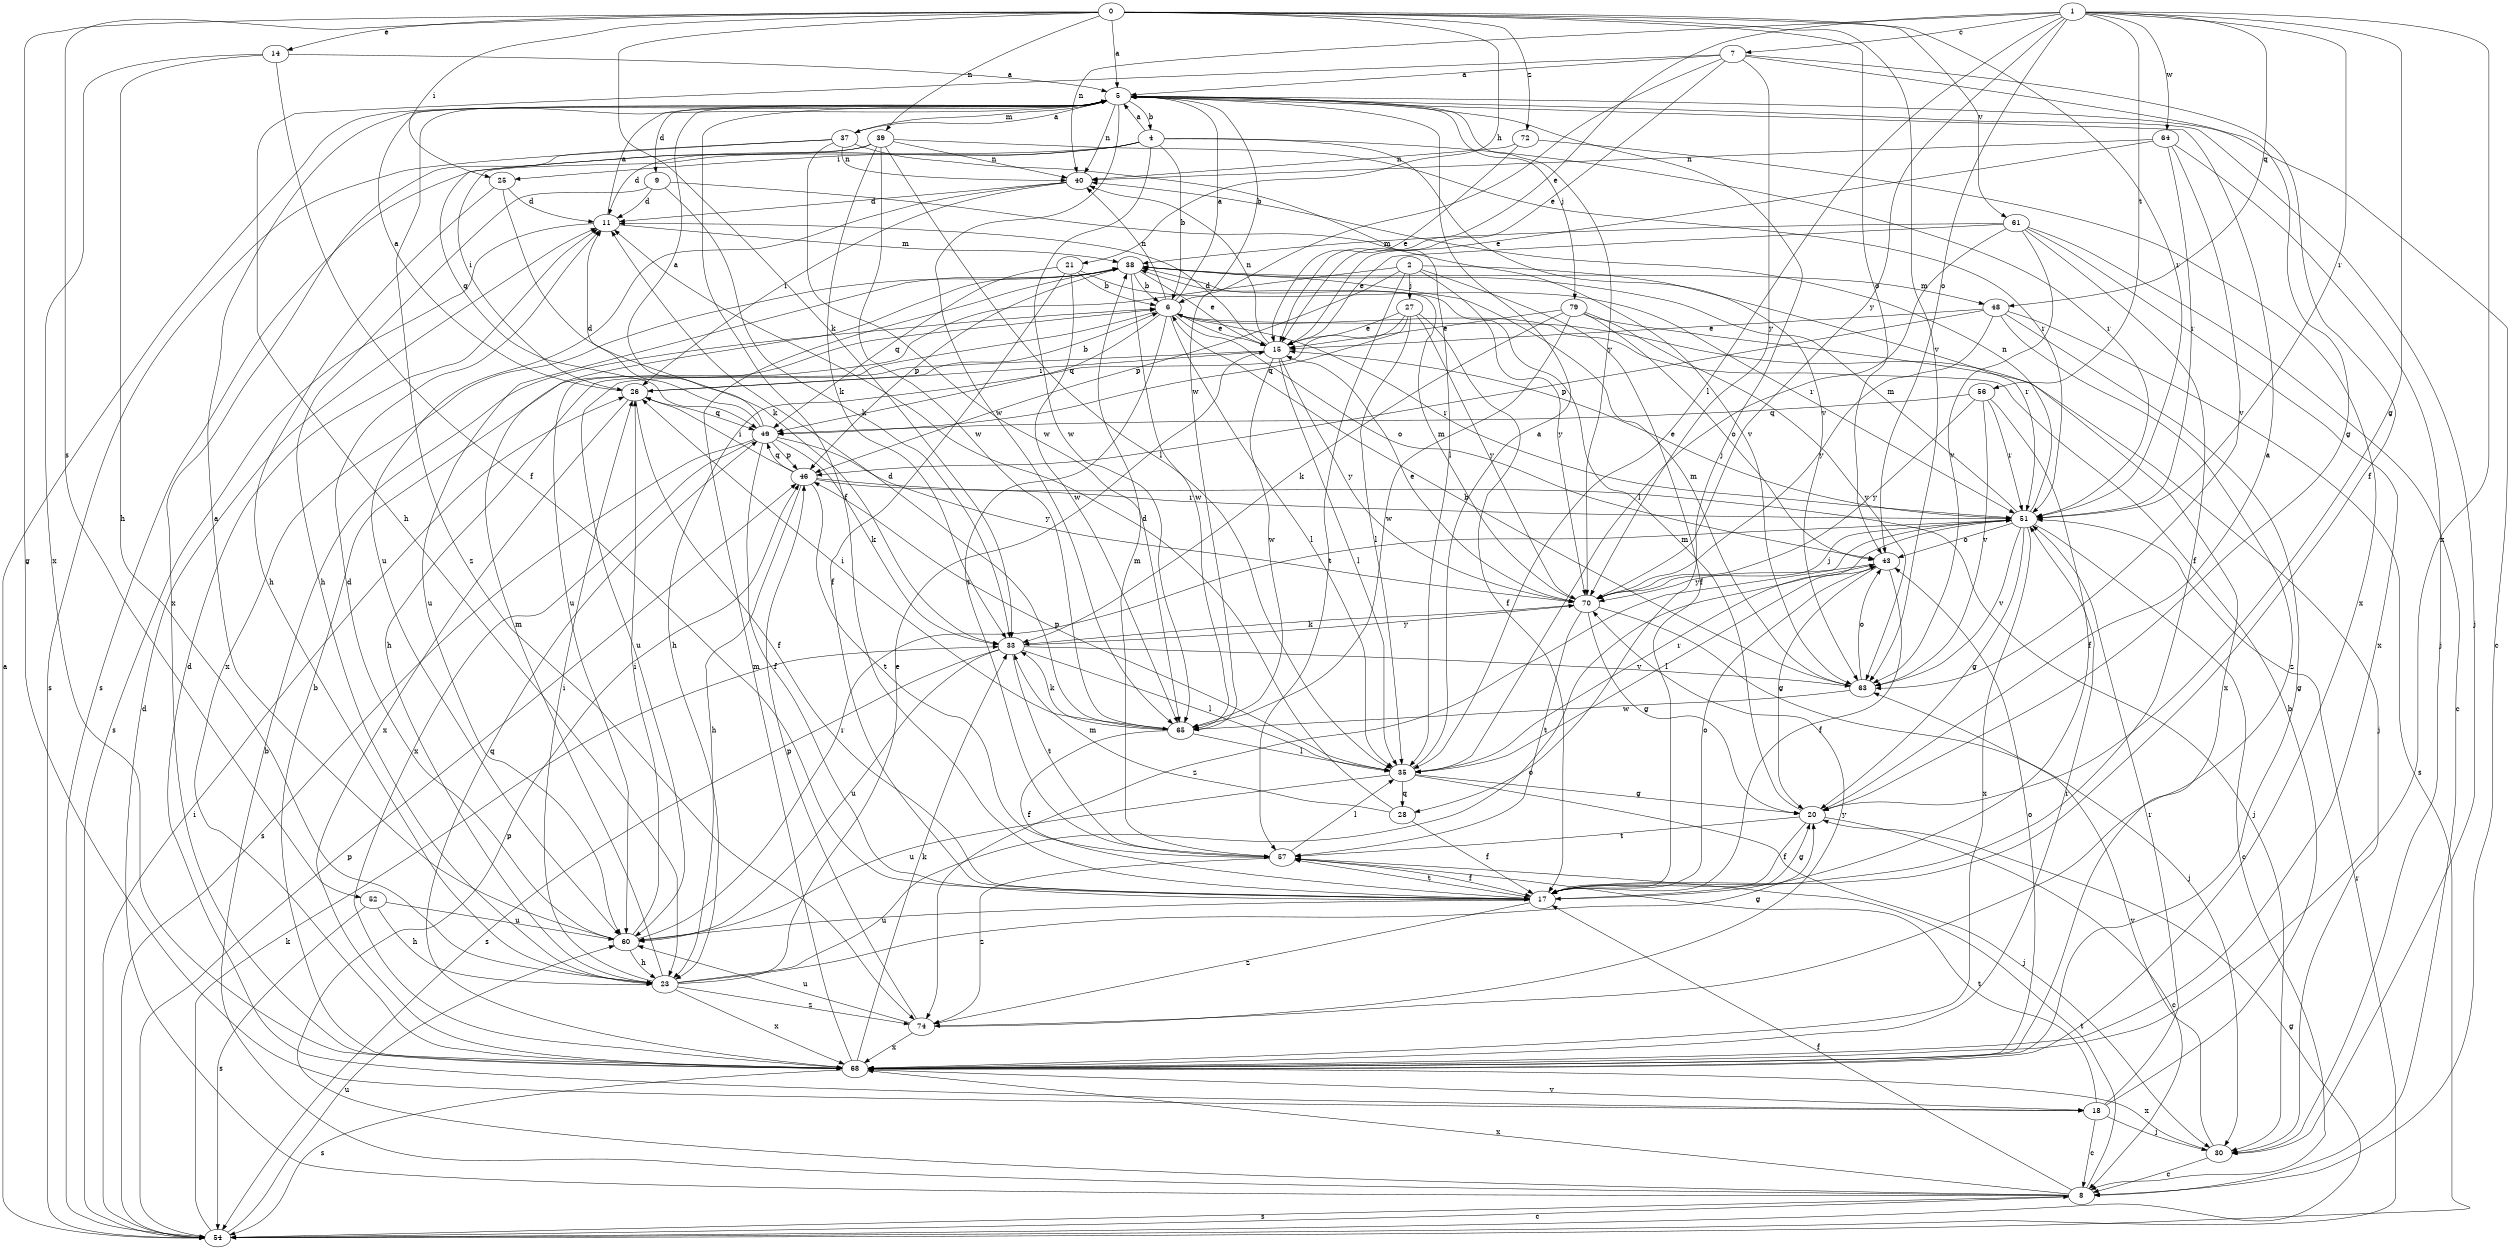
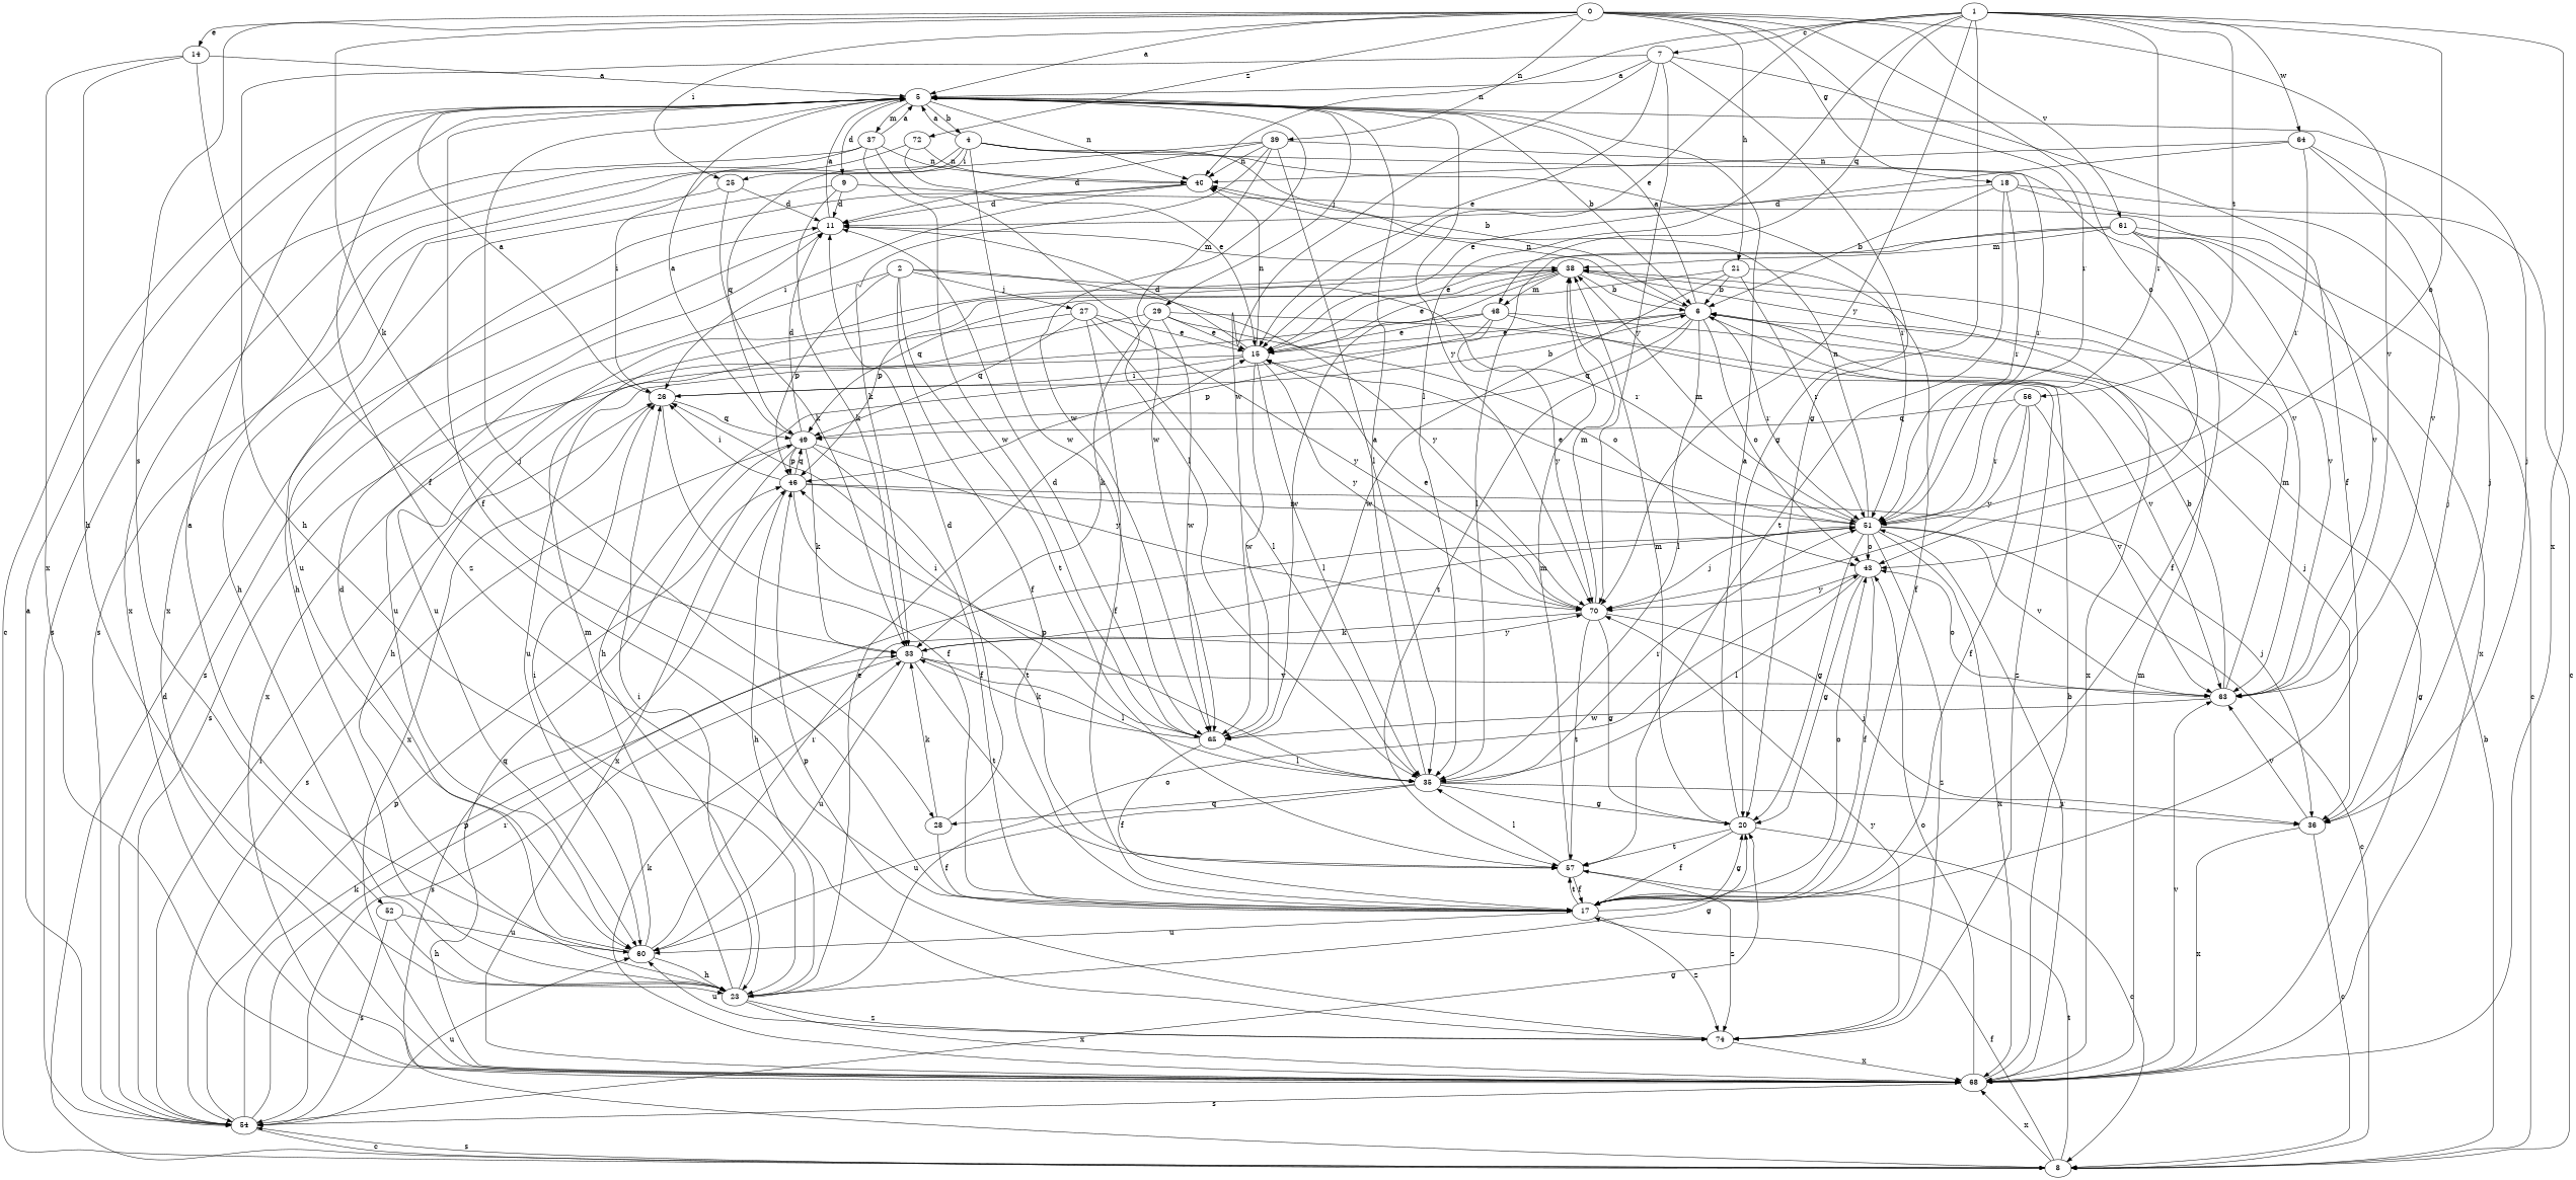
  strict digraph {
    n1 [label=5]
    0
    14
    18
    21
    25
    33
    39
    43
    51
    52
    61
    63
    72
    40
    70
    17
    4
    6
    8
    9
    28
-   29 [label=79]
-   30
+   29
+   30 [label=36]
    37
    65
    74
    68
    23
    57
    11
    49
    35
    60
    54
    20
    15
    38
    1
    7
    48
    56
    64
    26
    46
    2
    27
    n1 -> 40 [label=n]
    n1 -> 70 [label=y]
    n1 -> 17 [label=f]
    n1 -> 4 [label=b]
    n1 -> 6 [label=b]
    n1 -> 8 [label=c]
    n1 -> 9 [label=d]
    n1 -> 28 [label=j]
    n1 -> 29 [label=j]
    n1 -> 30 [label=j]
    n1 -> 37 [label=m]
    n1 -> 65 [label=w]
    n1 -> 74 [label=z]
    0 -> n1 [label=a]
    0 -> 14 [label=e]
    0 -> 18 [label=g]
    0 -> 21 [label=h]
    0 -> 25 [label=i]
    0 -> 33 [label=k]
    0 -> 39 [label=n]
    0 -> 43 [label=o]
    0 -> 51 [label=r]
    0 -> 52 [label=s]
    0 -> 61 [label=v]
    0 -> 63 [label=v]
    0 -> 72 [label=z]
    14 -> n1 [label=a]
    14 -> 17 [label=f]
    14 -> 68 [label=x]
    14 -> 23 [label=h]
    18 -> 51 [label=r]
    18 -> 6 [label=b]
    18 -> 8 [label=c]
    18 -> 30 [label=j]
    18 -> 57 [label=t]
    18 -> 11 [label=d]
    21 -> 51 [label=r]
    21 -> 17 [label=f]
    21 -> 6 [label=b]
    21 -> 65 [label=w]
    21 -> 49 [label=q]
    25 -> 33 [label=k]
    25 -> 23 [label=h]
    25 -> 11 [label=d]
    33 -> 63 [label=v]
    33 -> 70 [label=y]
    33 -> 57 [label=t]
    33 -> 35 [label=l]
    33 -> 60 [label=u]
    33 -> 54 [label=s]
    39 -> 33 [label=k]
    39 -> 51 [label=r]
    39 -> 40 [label=n]
    39 -> 65 [label=w]
    39 -> 11 [label=d]
    39 -> 49 [label=q]
    39 -> 35 [label=l]
    43 -> 70 [label=y]
    43 -> 17 [label=f]
    43 -> 35 [label=l]
    43 -> 20 [label=g]
    51 -> 43 [label=o]
    51 -> 63 [label=v]
    51 -> 40 [label=n]
    51 -> 70 [label=j]
    51 -> 8 [label=c]
    51 -> 74 [label=z]
    51 -> 68 [label=x]
    51 -> 20 [label=g]
    51 -> 15 [label=e]
    51 -> 38 [label=m]
    52 -> 23 [label=h]
    52 -> 60 [label=u]
    52 -> 54 [label=s]
    61 -> 63 [label=v]
    61 -> 17 [label=f]
    61 -> 8 [label=c]
    61 -> 68 [label=x]
    61 -> 35 [label=l]
    61 -> 15 [label=e]
    61 -> 38 [label=m]
    63 -> 43 [label=o]
    63 -> 6 [label=b]
    63 -> 65 [label=w]
    63 -> 38 [label=m]
    72 -> 40 [label=n]
    72 -> 68 [label=x]
    72 -> 15 [label=e]
    40 -> 11 [label=d]
    40 -> 60 [label=u]
    40 -> 26 [label=i]
    70 -> 33 [label=k]
    70 -> 30 [label=j]
    70 -> 57 [label=t]
    70 -> 20 [label=g]
    70 -> 15 [label=e]
    70 -> 38 [label=m]
    17 -> 43 [label=o]
    17 -> 74 [label=z]
    17 -> 57 [label=t]
    17 -> 60 [label=u]
    17 -> 20 [label=g]
    4 -> n1 [label=a]
    4 -> 25 [label=i]
    4 -> 51 [label=r]
    4 -> 63 [label=v]
    4 -> 6 [label=b]
    4 -> 65 [label=w]
    4 -> 54 [label=s]
    4 -> 26 [label=i]
    6 -> n1 [label=a]
    6 -> 43 [label=o]
    6 -> 51 [label=r]
    6 -> 40 [label=n]
    6 -> 30 [label=j]
    6 -> 23 [label=h]
    6 -> 57 [label=t]
    6 -> 49 [label=q]
    6 -> 35 [label=l]
    6 -> 15 [label=e]
    8 -> 17 [label=f]
    8 -> 6 [label=b]
    8 -> 68 [label=x]
    8 -> 57 [label=t]
    8 -> 11 [label=d]
    8 -> 54 [label=s]
    8 -> 46 [label=p]
    9 -> 33 [label=k]
    9 -> 63 [label=v]
    9 -> 23 [label=h]
    9 -> 11 [label=d]
-   28 -> 33 [label=m]
+   28 -> 33 [label=k]
    28 -> 17 [label=f]
    28 -> 11 [label=d]
    29 -> 33 [label=k]
    29 -> 43 [label=o]
    29 -> 63 [label=v]
    29 -> 65 [label=w]
    29 -> 68 [label=x]
    29 -> 15 [label=e]
    30 -> 63 [label=v]
    30 -> 8 [label=c]
    30 -> 68 [label=x]
    37 -> n1 [label=a]
    37 -> 40 [label=n]
    37 -> 65 [label=w]
    37 -> 68 [label=x]
    37 -> 35 [label=l]
    37 -> 54 [label=s]
    65 -> 33 [label=k]
    65 -> 17 [label=f]
    65 -> 11 [label=d]
    65 -> 35 [label=l]
    65 -> 26 [label=i]
    74 -> 70 [label=y]
    74 -> 68 [label=x]
    74 -> 60 [label=u]
    74 -> 46 [label=p]
    68 -> 33 [label=k]
    68 -> 43 [label=o]
    68 -> 51 [label=r]
-   68 -> 18 [label=v]
+   68 -> 63 [label=v]
    68 -> 6 [label=b]
    68 -> 49 [label=q]
    68 -> 54 [label=s]
    68 -> 38 [label=m]
    23 -> 43 [label=o]
    23 -> 74 [label=z]
    23 -> 68 [label=x]
    23 -> 20 [label=g]
    23 -> 15 [label=e]
    23 -> 38 [label=m]
    23 -> 26 [label=i]
    57 -> 17 [label=f]
    57 -> 74 [label=z]
    57 -> 35 [label=l]
    57 -> 38 [label=m]
    11 -> n1 [label=a]
    11 -> 54 [label=s]
    11 -> 38 [label=m]
    49 -> n1 [label=a]
    49 -> 33 [label=k]
    49 -> 70 [label=y]
    49 -> 17 [label=f]
    49 -> 68 [label=x]
    49 -> 11 [label=d]
    49 -> 54 [label=s]
    49 -> 46 [label=p]
    35 -> n1 [label=a]
    35 -> 51 [label=r]
    35 -> 28 [label=q]
    35 -> 30 [label=j]
    35 -> 60 [label=u]
    35 -> 20 [label=g]
    35 -> 46 [label=p]
    60 -> n1 [label=a]
    60 -> 51 [label=r]
    60 -> 23 [label=h]
    60 -> 11 [label=d]
    60 -> 26 [label=i]
    54 -> n1 [label=a]
    54 -> 33 [label=k]
    54 -> 51 [label=r]
    54 -> 8 [label=c]
    54 -> 60 [label=u]
    54 -> 20 [label=g]
    54 -> 26 [label=i]
    54 -> 46 [label=p]
    20 -> n1 [label=a]
    20 -> 17 [label=f]
    20 -> 8 [label=c]
    20 -> 57 [label=t]
    20 -> 38 [label=m]
    15 -> 40 [label=n]
    15 -> 70 [label=y]
    15 -> 65 [label=w]
    15 -> 11 [label=d]
    15 -> 35 [label=l]
    15 -> 60 [label=u]
    15 -> 26 [label=i]
    38 -> 6 [label=b]
    38 -> 65 [label=w]
    38 -> 68 [label=x]
    38 -> 60 [label=u]
    38 -> 15 [label=e]
    38 -> 48 [label=m]
    38 -> 46 [label=p]
    1 -> 43 [label=o]
    1 -> 51 [label=r]
    1 -> 40 [label=n]
    1 -> 70 [label=y]
    1 -> 68 [label=x]
    1 -> 35 [label=l]
    1 -> 20 [label=g]
    1 -> 15 [label=e]
    1 -> 7 [label=c]
    1 -> 48 [label=q]
    1 -> 56 [label=t]
    1 -> 64 [label=w]
    7 -> n1 [label=a]
    7 -> 70 [label=y]
    7 -> 17 [label=f]
    7 -> 65 [label=w]
    7 -> 23 [label=h]
    7 -> 20 [label=g]
    7 -> 15 [label=e]
    48 -> 70 [label=y]
    48 -> 74 [label=z]
    48 -> 68 [label=g]
    48 -> 54 [label=s]
    48 -> 15 [label=e]
    48 -> 46 [label=p]
    56 -> 51 [label=r]
    56 -> 63 [label=v]
    56 -> 70 [label=y]
    56 -> 17 [label=f]
    56 -> 49 [label=q]
    64 -> 51 [label=r]
    64 -> 63 [label=v]
    64 -> 40 [label=n]
    64 -> 30 [label=j]
    64 -> 15 [label=e]
    26 -> n1 [label=a]
    26 -> 17 [label=f]
    26 -> 6 [label=b]
    26 -> 68 [label=x]
    26 -> 49 [label=q]
    46 -> 51 [label=r]
    46 -> 30 [label=j]
    46 -> 23 [label=h]
    46 -> 57 [label=t]
    46 -> 49 [label=q]
    46 -> 26 [label=i]
    2 -> 51 [label=r]
    2 -> 70 [label=y]
    2 -> 17 [label=f]
    2 -> 57 [label=t]
    2 -> 60 [label=u]
    2 -> 46 [label=p]
    2 -> 27 [label=j]
    27 -> 70 [label=y]
    27 -> 17 [label=f]
    27 -> 23 [label=h]
    27 -> 49 [label=q]
    27 -> 35 [label=l]
    27 -> 15 [label=e]
  }
